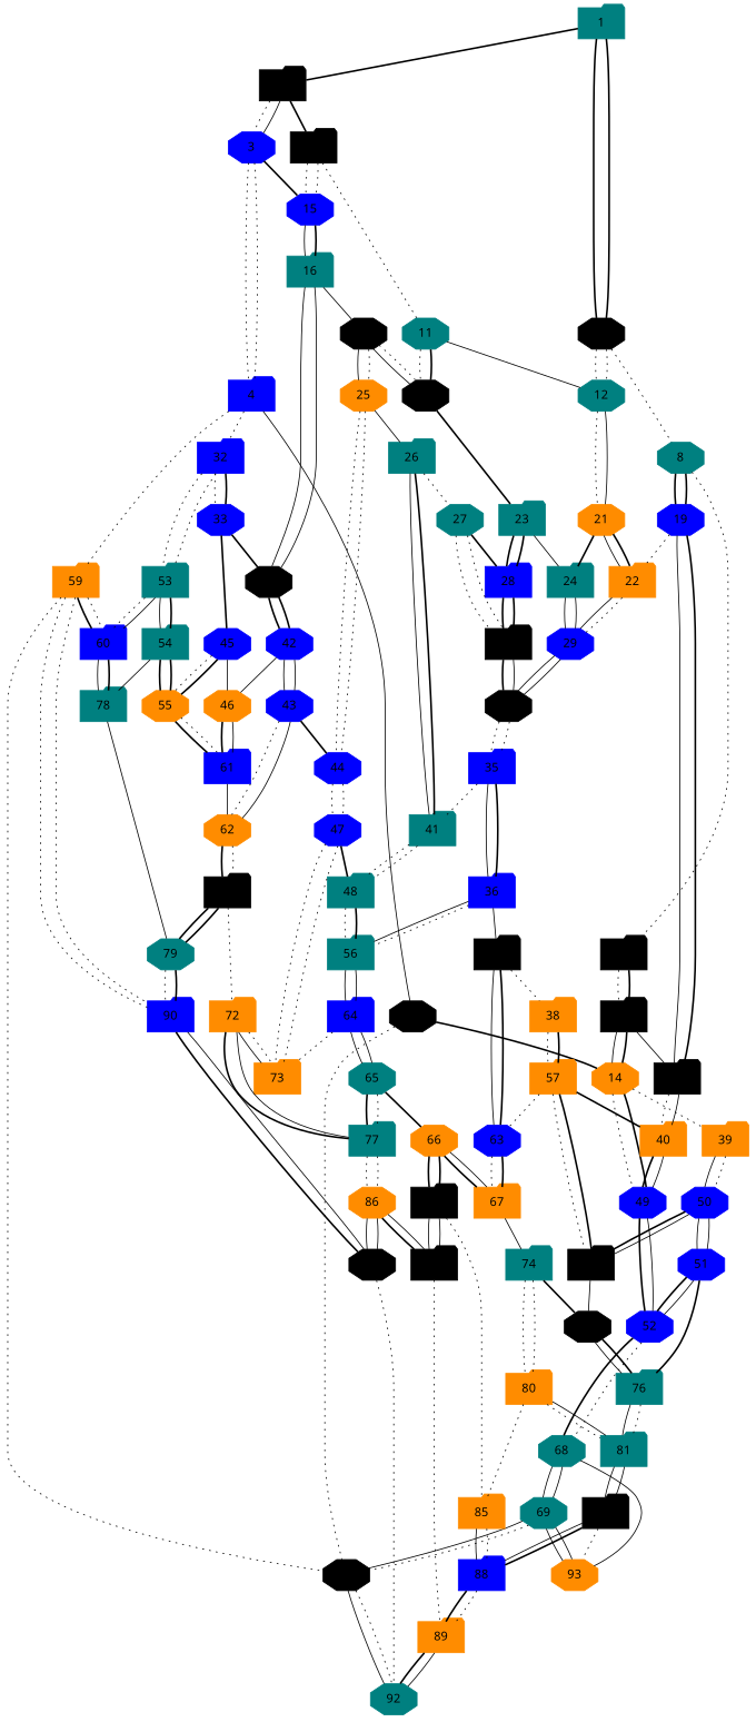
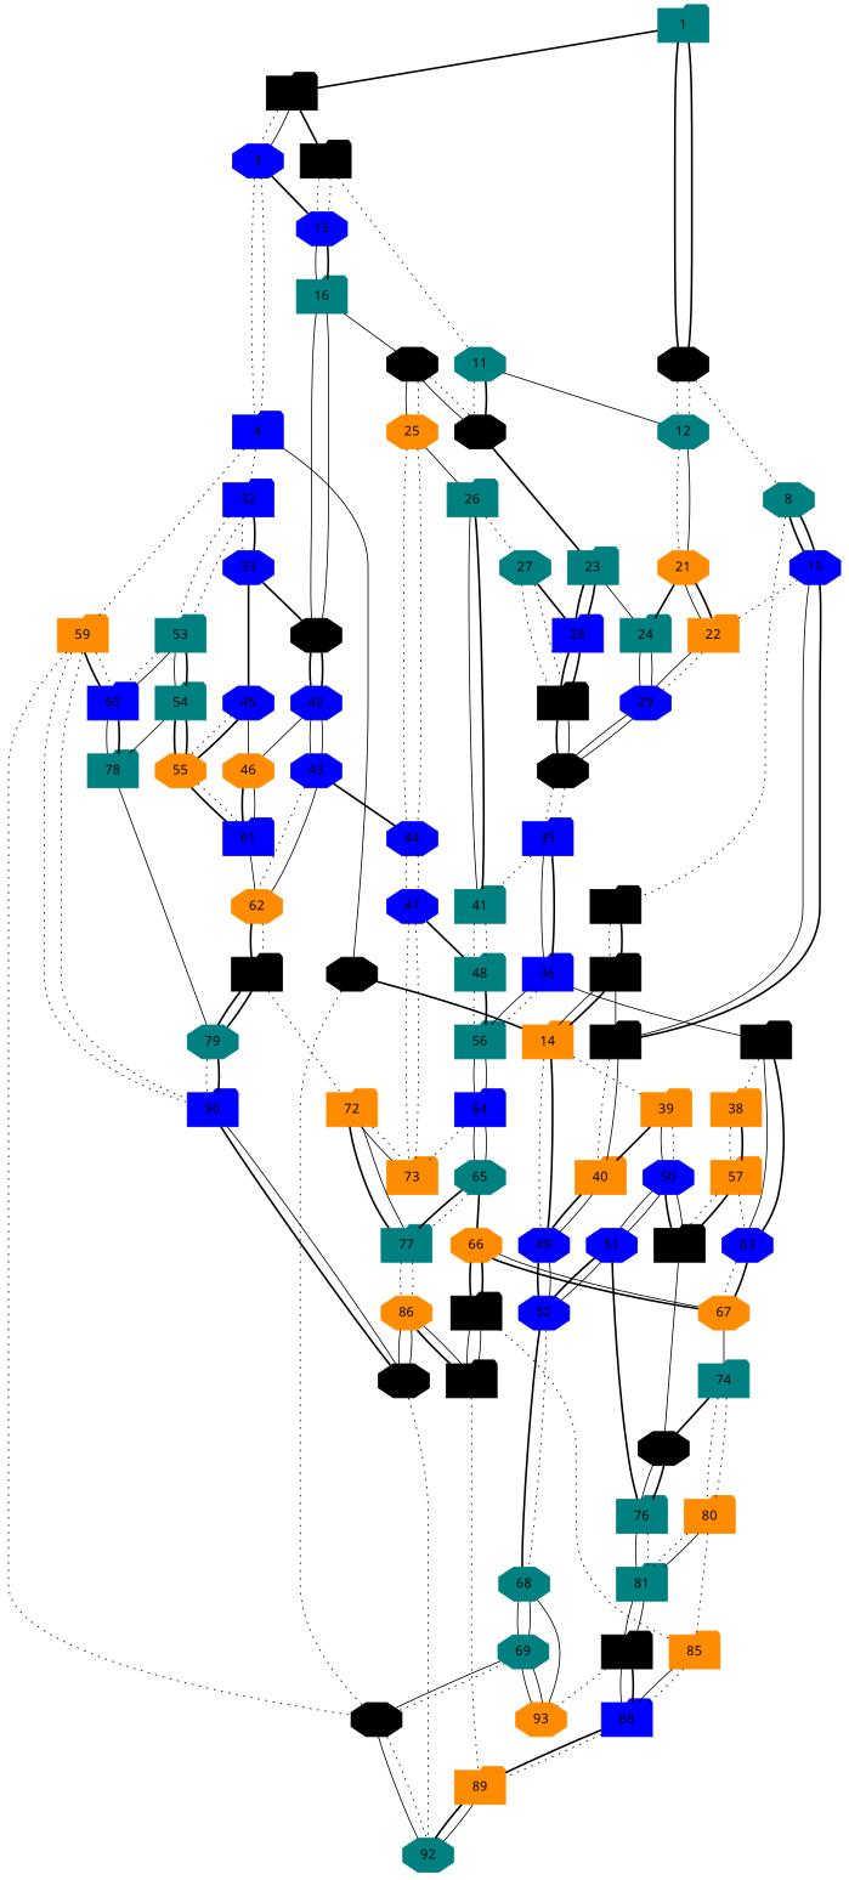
  graph {
    fontname="Noto Sans"
    node [color=blue fontname="Noto Sans" shape=folder style=filled]
    edge [fontname="Noto Sans" style=dotted]
    1 [color=teal]
    2 [color=black]
    7 [color=black shape=octagon]
    3 [shape=octagon]
    10 [color=black]
    8 [color=teal shape=octagon]
    12 [color=teal shape=octagon]
    4
    15 [shape=octagon]
    11 [color=teal shape=octagon]
    5 [color=black shape=octagon]
    32
    59 [color=darkorange]
    16 [color=teal]
-   14 [color=darkorange shape=octagon]
+   14 [color=darkorange]
    70 [color=black shape=octagon]
    33 [shape=octagon]
    53 [color=teal]
    60
    90
    49 [shape=octagon]
    39 [color=darkorange]
    92 [color=teal shape=octagon]
    9 [color=black]
    13 [color=black]
    19 [shape=octagon]
    21 [color=darkorange shape=octagon]
    20 [color=black]
    22 [color=darkorange]
    18 [color=black shape=octagon]
    23 [color=teal]
    24 [color=teal]
    40 [color=darkorange]
    52 [shape=octagon]
    17 [color=black shape=octagon]
    34 [color=black shape=octagon]
    25 [color=darkorange shape=octagon]
    42 [shape=octagon]
    26 [color=teal]
    44 [shape=octagon]
    28
    29 [shape=octagon]
    31 [color=black shape=octagon]
    30 [color=black]
    27 [color=teal shape=octagon]
    41 [color=teal]
    47 [shape=octagon]
    48 [color=teal]
    35
    36
    45 [shape=octagon]
    54 [color=teal]
    46 [color=darkorange shape=octagon]
    55 [color=darkorange shape=octagon]
    43 [shape=octagon]
    37 [color=black]
    56 [color=teal]
    38 [color=darkorange]
    63 [shape=octagon]
    64
    57 [color=darkorange]
-   67 [color=darkorange]
+   67 [color=darkorange shape=octagon]
    50 [shape=octagon]
    58 [color=black]
    51 [shape=octagon]
    62 [color=darkorange shape=octagon]
    61
    71 [color=black]
    73 [color=darkorange]
    68 [color=teal shape=octagon]
    76 [color=teal]
    75 [color=black shape=octagon]
    81 [color=teal]
    69 [color=teal shape=octagon]
    n75 [color=darkorange label=93 shape=octagon]
    78 [color=teal]
    79 [color=teal shape=octagon]
    65 [color=teal shape=octagon]
    91 [color=black shape=octagon]
    72 [color=darkorange]
    74 [color=teal]
    66 [color=darkorange shape=octagon]
    77 [color=teal]
    84 [color=black]
    86 [color=darkorange shape=octagon]
    85 [color=darkorange]
    87 [color=black]
    80 [color=darkorange]
    82 [color=black]
    88
    89 [color=darkorange]
    1 -- 2 [style=bold]
    1 -- 7 [style=bold]
    1 -- 7 [style=bold]
    2 -- 3
    2 -- 3 [style=solid]
    2 -- 10 [style=bold]
    7 -- 8
    7 -- 12
    7 -- 12
    3 -- 4
    3 -- 4
    3 -- 15 [style=bold]
    10 -- 15
    10 -- 15
    10 -- 11
    8 -- 9
    8 -- 19 [style=bold]
    8 -- 19 [style=bold]
    12 -- 21
    12 -- 21 [style=solid]
    4 -- 5 [style=solid]
    4 -- 32
    4 -- 59
    15 -- 16 [style=solid]
    15 -- 16 [style=bold]
    11 -- 12 [style=solid]
    11 -- 18
    11 -- 18 [style=bold]
    5 -- 14 [style=bold]
    5 -- 70
    32 -- 33
    32 -- 33 [style=bold]
    32 -- 53
    32 -- 53
    59 -- 70
    59 -- 60 [style=bold]
    59 -- 60
    59 -- 90
    59 -- 90
    16 -- 17 [style=solid]
    16 -- 34 [style=solid]
    16 -- 34 [style=solid]
    14 -- 49
    14 -- 49 [style=bold]
    14 -- 39
    70 -- 92 [style=solid]
    70 -- 92
    33 -- 34 [style=bold]
    33 -- 45 [style=bold]
    53 -- 60
    53 -- 60 [style=solid]
    53 -- 54 [style=solid]
    53 -- 54 [style=bold]
    60 -- 78 [style=solid]
    60 -- 78 [style=bold]
    90 -- 91 [style=bold]
    90 -- 91 [style=solid]
    49 -- 52 [style=bold]
    49 -- 52 [style=solid]
-   57 -- 40 [style=bold]
+   39 -- 40 [style=bold]
    39 -- 50 [style=solid]
    39 -- 50
    9 -- 13
    9 -- 13 [style=bold]
    13 -- 14 [style=solid]
    13 -- 14 [style=bold]
    13 -- 20 [style=solid]
    19 -- 20 [style=solid]
    19 -- 20 [style=bold]
    19 -- 22
    21 -- 22 [style=solid]
    21 -- 22 [style=bold]
    21 -- 24 [style=bold]
    20 -- 40
    20 -- 40 [style=solid]
    22 -- 29 [style=solid]
    22 -- 29
    18 -- 23 [style=bold]
    23 -- 24 [style=solid]
    23 -- 28 [style=bold]
    23 -- 28 [style=bold]
    24 -- 29 [style=solid]
    24 -- 29 [style=solid]
    40 -- 49 [style=bold]
    40 -- 49 [style=solid]
    52 -- 68 [style=bold]
    52 -- 68
    17 -- 18 [style=solid]
    17 -- 18
    17 -- 25 [style=solid]
    17 -- 25
    34 -- 42 [style=bold]
    34 -- 42 [style=bold]
    25 -- 26 [style=solid]
    25 -- 44
    25 -- 44
    42 -- 46 [style=solid]
    42 -- 43 [style=solid]
    42 -- 43 [style=solid]
    26 -- 27
    26 -- 41 [style=solid]
    26 -- 41 [style=bold]
    44 -- 47
    44 -- 47
    28 -- 30 [style=bold]
    28 -- 30 [style=bold]
    29 -- 31 [style=solid]
    29 -- 31 [style=solid]
    31 -- 35
    31 -- 35
    30 -- 31 [style=bold]
    30 -- 31 [style=solid]
    27 -- 28 [style=bold]
    27 -- 30
    27 -- 30
    41 -- 48
    41 -- 48
    47 -- 48 [style=bold]
    47 -- 73
    47 -- 73
    48 -- 56
    48 -- 56 [style=bold]
    35 -- 41
    35 -- 36 [style=solid]
    35 -- 36 [style=bold]
    36 -- 37 [style=solid]
    36 -- 56 [style=solid]
    36 -- 56
    45 -- 46 [style=solid]
    45 -- 55
    45 -- 55 [style=bold]
    54 -- 55 [style=bold]
    54 -- 55 [style=bold]
    54 -- 78 [style=solid]
    46 -- 61 [style=bold]
    46 -- 61 [style=solid]
    55 -- 61 [style=bold]
    55 -- 61
    43 -- 44 [style=bold]
    43 -- 62
    43 -- 62 [style=solid]
    37 -- 38
    37 -- 63 [style=solid]
    37 -- 63 [style=bold]
    56 -- 64 [style=solid]
    56 -- 64 [style=solid]
    38 -- 57
    38 -- 57 [style=bold]
    63 -- 67
    63 -- 67 [style=bold]
    64 -- 73
    64 -- 65 [style=solid]
    64 -- 65 [style=solid]
    57 -- 63
    57 -- 58
    57 -- 58 [style=bold]
    67 -- 74 [style=solid]
    50 -- 58 [style=bold]
    50 -- 58 [style=solid]
    50 -- 51 [style=solid]
    50 -- 51 [style=solid]
    58 -- 75 [style=solid]
    51 -- 52 [style=bold]
    51 -- 52 [style=solid]
    51 -- 76 [style=bold]
    62 -- 71 [style=bold]
    62 -- 71
    61 -- 62 [style=solid]
    71 -- 79 [style=bold]
    71 -- 79 [style=bold]
    71 -- 72
    68 -- 69 [style=solid]
    68 -- 69 [style=solid]
    68 -- n75 [style=solid]
    76 -- 81 [style=solid]
    76 -- 81
    75 -- 76 [style=solid]
    75 -- 76 [style=bold]
    81 -- 82 [style=solid]
    81 -- 82 [style=solid]
    69 -- 70 [style=solid]
    69 -- 70
    69 -- n75 [style=solid]
    69 -- n75 [style=solid]
    78 -- 79 [style=solid]
    79 -- 90
    79 -- 90 [style=bold]
    65 -- 66 [style=bold]
    65 -- 77 [style=bold]
    65 -- 77
    91 -- 92
    72 -- 73 [style=solid]
    72 -- 73
    72 -- 77 [style=bold]
    72 -- 77 [style=solid]
    74 -- 75 [style=bold]
    74 -- 80
    74 -- 80
    66 -- 67 [style=bold]
    66 -- 67 [style=solid]
    66 -- 84 [style=bold]
    66 -- 84 [style=bold]
    77 -- 86
    77 -- 86
    84 -- 85
    84 -- 87 [style=solid]
    84 -- 87 [style=solid]
    86 -- 91 [style=solid]
    86 -- 91 [style=solid]
    86 -- 87 [style=bold]
    86 -- 87 [style=solid]
    85 -- 88 [style=solid]
    85 -- 88
    87 -- 89
    80 -- 81
    80 -- 81 [style=solid]
    80 -- 85
    82 -- n75
    82 -- 88 [style=solid]
    82 -- 88 [style=bold]
    88 -- 89 [style=bold]
    88 -- 89
    89 -- 92 [style=bold]
    89 -- 92 [style=solid]
  }
